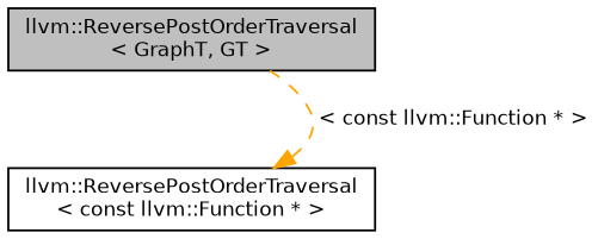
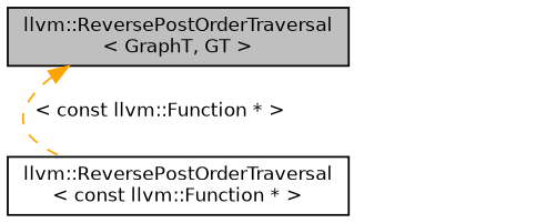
  digraph {
    node [color=black fontname=Helvetica fontsize=10 shape=box]
    n1 [fillcolor=grey75 fontcolor=black height=0.2 label="llvm::ReversePostOrderTraversal\l\< GraphT, GT \>" style=filled width=0.4]
    n2 [height=0.2 label="llvm::ReversePostOrderTraversal\l\< const llvm::Function * \>" width=0.4]
-   n2 -> n1 [color=orange dir=back fontname=Helvetica fontsize=10 label=" \< const llvm::Function * \>" labelfontname=Helvetica labelfontsize=10 style=dashed]
+   n1 -> n2 [color=orange dir=back fontname=Helvetica fontsize=10 label=" \< const llvm::Function * \>" labelfontname=Helvetica labelfontsize=10 style=dashed]
  }
